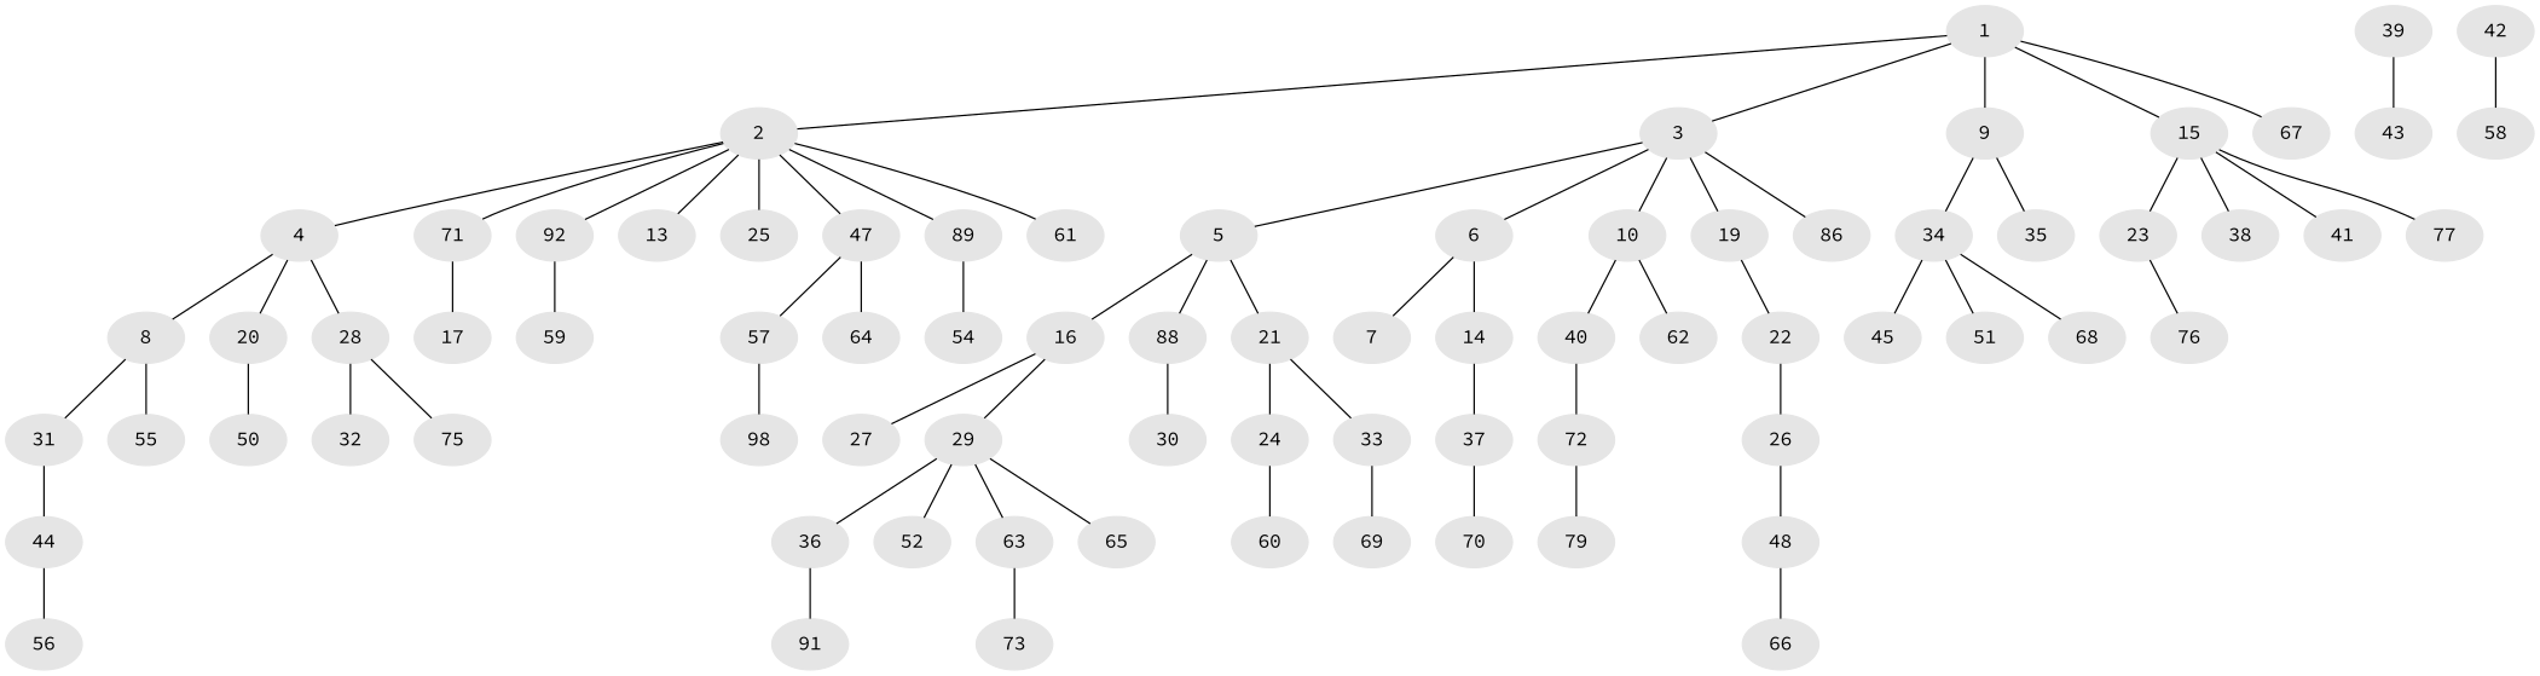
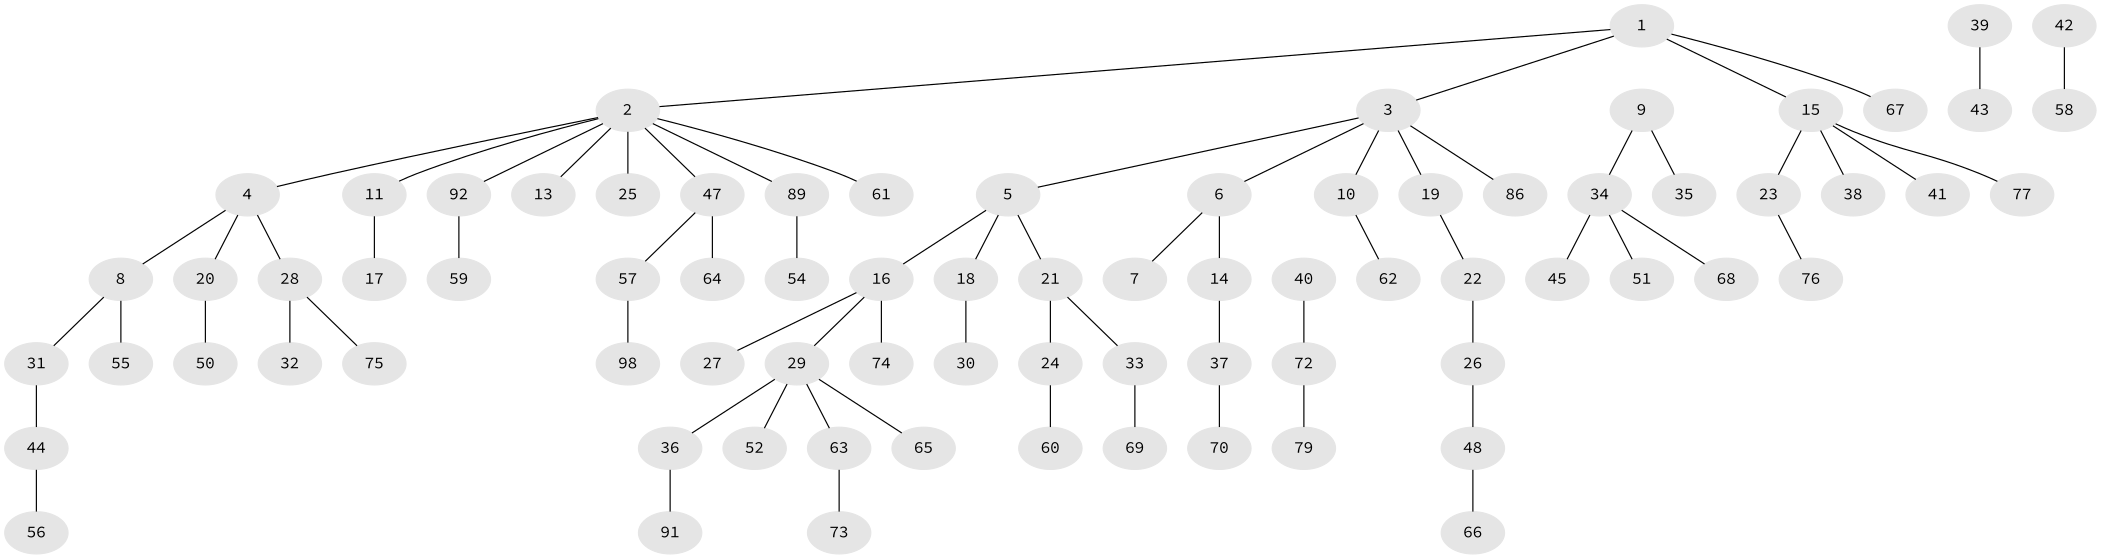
  graph {
    fontname="Source Code Pro"
    node [color=gray90 fontname="Source Code Pro" style=filled]
    edge [fontname="Source Code Pro"]
    1
    2
    3
    9
    15
    67
    4
-   11 [label=71]
+   11
    n9 [label=92]
    13
    25
    47
    n13 [label=89]
    61
    5
    6
    10
    19
    n19 [label=86]
    34
    35
    23
    38
    41
    77
    8
    20
    28
    17
    59
    57
    64
    54
    16
-   18 [label=88]
+   18
    21
    7
    14
    40
    62
    22
    31
    55
    50
    32
    75
    27
    29
+   74
    30
    24
    33
    37
    44
    45
    51
    68
    39
    43
    72
    70
    76
    36
    52
    63
    65
    26
    42
    58
    60
    69
    48
    66
    n74 [label=91]
    73
    56
    79
    n78 [label=98]
    1 -- 2
    1 -- 3
-   1 -- 9
    1 -- 15
    1 -- 67
    2 -- 4
    2 -- 11
    2 -- n9
    2 -- 13
    2 -- 25
    2 -- 47
    2 -- n13
    2 -- 61
    3 -- 5
    3 -- 6
    3 -- 10
    3 -- 19
    3 -- n19
    9 -- 34
    9 -- 35
    15 -- 23
    15 -- 38
    15 -- 41
    15 -- 77
    4 -- 8
    4 -- 20
    4 -- 28
    11 -- 17
    n9 -- 59
    47 -- 57
    47 -- 64
    n13 -- 54
    5 -- 16
    5 -- 18
    5 -- 21
    6 -- 7
    6 -- 14
-   10 -- 40
    10 -- 62
    19 -- 22
    34 -- 45
    34 -- 51
    34 -- 68
    23 -- 76
    8 -- 31
    8 -- 55
    20 -- 50
    28 -- 32
    28 -- 75
    57 -- n78
    16 -- 27
    16 -- 29
+   16 -- 74
    18 -- 30
    21 -- 24
    21 -- 33
    14 -- 37
    40 -- 72
    22 -- 26
    31 -- 44
    29 -- 36
    29 -- 52
    29 -- 63
    29 -- 65
    24 -- 60
    33 -- 69
    37 -- 70
    44 -- 56
    39 -- 43
    72 -- 79
    36 -- n74
    63 -- 73
    26 -- 48
    42 -- 58
    48 -- 66
  }
